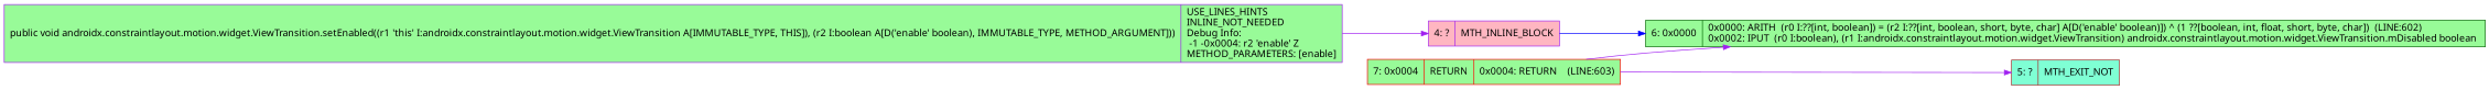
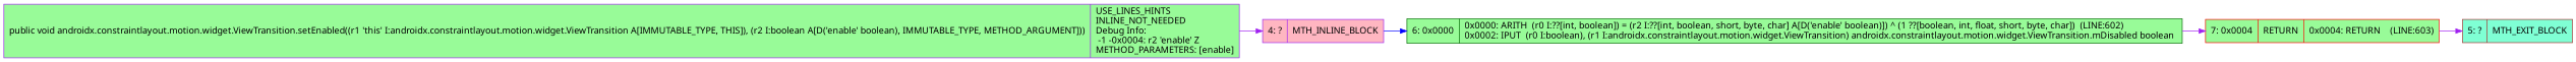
  digraph {
    fontname="Noto Sans"
    rankdir=LR
    node [color=purple fillcolor=palegreen fontname="Noto Sans" shape=record style=filled]
    edge [color=purple fontname="Noto Sans"]
    n1 [fillcolor=lightpink label="{4\:\ ?|MTH_INLINE_BLOCK\l}"]
    n2 [color=darkgreen label="{6\:\ 0x0000|0x0000: ARITH  (r0 I:??[int, boolean]) = (r2 I:??[int, boolean, short, byte, char] A[D('enable' boolean)]) ^ (1 ??[boolean, int, float, short, byte, char])  (LINE:602)\l0x0002: IPUT  (r0 I:boolean), (r1 I:androidx.constraintlayout.motion.widget.ViewTransition) androidx.constraintlayout.motion.widget.ViewTransition.mDisabled boolean \l}"]
    n3 [color=red label="{7\:\ 0x0004|RETURN\l|0x0004: RETURN    (LINE:603)\l}"]
-   n4 [color=brown fillcolor=aquamarine label="{5\:\ ?|MTH_EXIT_NOT\l}"]
+   n4 [color=brown fillcolor=aquamarine label="{5\:\ ?|MTH_EXIT_BLOCK\l}"]
    n5 [label="{public void androidx.constraintlayout.motion.widget.ViewTransition.setEnabled((r1 'this' I:androidx.constraintlayout.motion.widget.ViewTransition A[IMMUTABLE_TYPE, THIS]), (r2 I:boolean A[D('enable' boolean), IMMUTABLE_TYPE, METHOD_ARGUMENT]))  | USE_LINES_HINTS\lINLINE_NOT_NEEDED\lDebug Info:\l  \-1 \-0x0004: r2 'enable' Z\lMETHOD_PARAMETERS: [enable]\l}"]
    n1 -> n2 [color=blue]
-   n3 -> n2
+   n2 -> n3
    n3 -> n4
    n5 -> n1
  }
